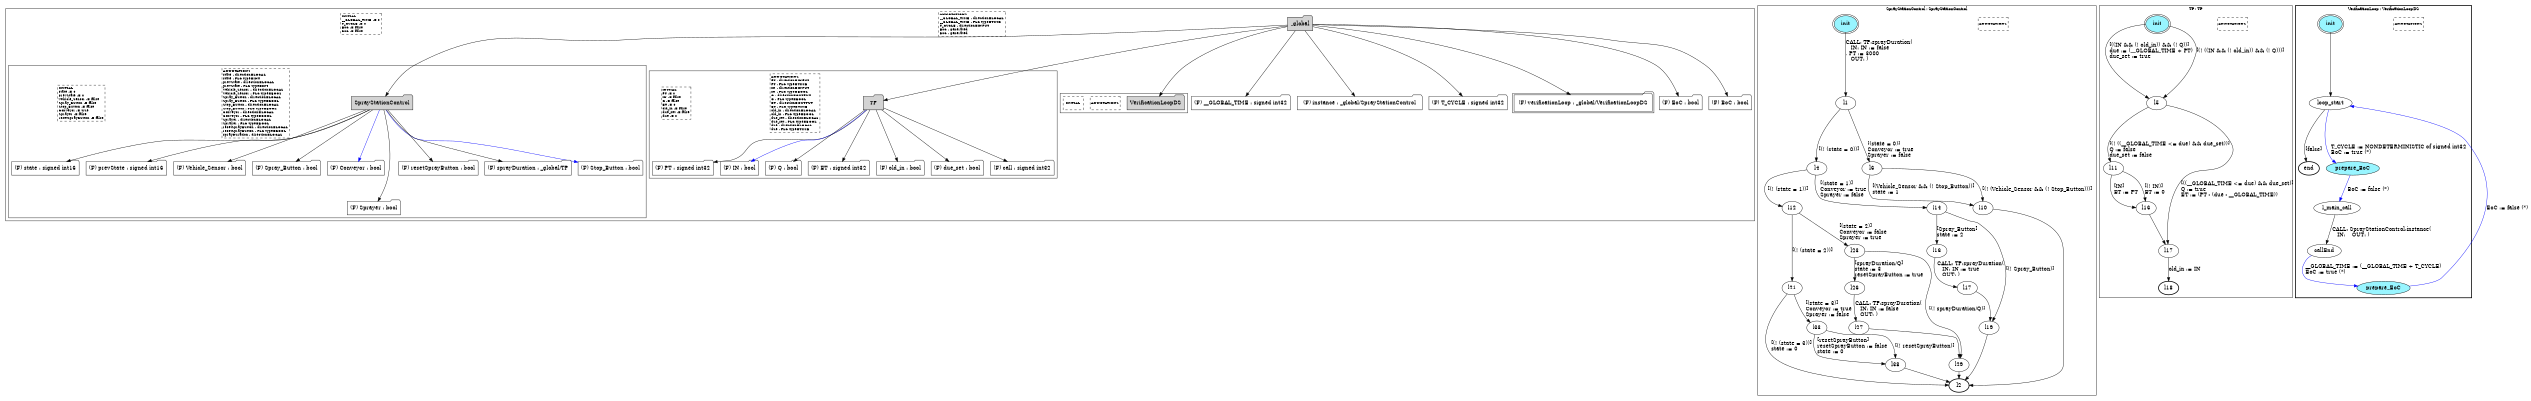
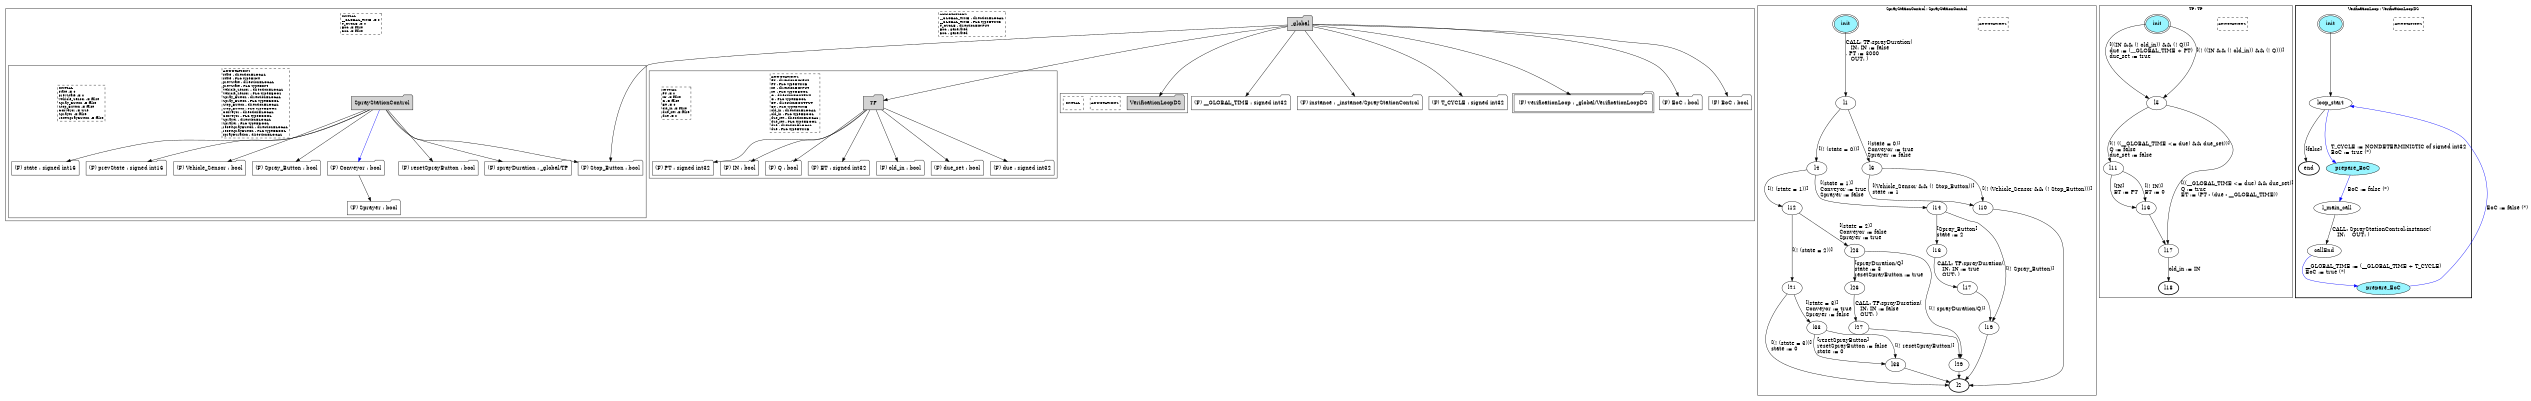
  digraph {
    node [shape=ellipse style=filled fillcolor=white]
    edge [color=black]
    n1 [label=SprayStationControl shape=folder fillcolor=""]
    n2 [label="(F) state : signed int16" shape=folder]
    n3 [label="(F) prevState : signed int16" shape=folder]
    n4 [label="(F) Vehicle_Sensor : bool" shape=folder]
    n5 [label="(F) Spray_Button : bool" shape=folder]
    n6 [label="(F) Stop_Button : bool" shape=folder]
    n7 [label="(F) Conveyor : bool" shape=folder]
    n8 [label="(F) Sprayer : bool" shape=folder]
    n9 [label="(F) resetSprayButton : bool" shape=folder]
    n10 [label="(F) sprayDuration : _global/TP" shape=folder]
    n11 [fontsize=9 label="ANNOTATIONS\lstate : direction=LOCAL\lstate : PLC type=INT\lprevState : direction=LOCAL\lprevState : PLC type=INT\lVehicle_Sensor : direction=LOCAL\lVehicle_Sensor : PLC type=BOOL\lSpray_Button : direction=LOCAL\lSpray_Button : PLC type=BOOL\lStop_Button : direction=LOCAL\lStop_Button : PLC type=BOOL\lConveyor : direction=LOCAL\lConveyor : PLC type=BOOL\lSprayer : direction=LOCAL\lSprayer : PLC type=BOOL\lresetSprayButton : direction=LOCAL\lresetSprayButton : PLC type=BOOL\lsprayDuration : direction=LOCAL\l" margin="0.04,0.04" shape=rectangle style=dashed]
    n12 [fillcolor=lightyellow fontsize=9 label="INITIAL\lstate := 0\lprevState := 0\lVehicle_Sensor := false\lSpray_Button := false\lStop_Button := false\lConveyor := true\lSprayer := false\lresetSprayButton := false\l" margin="0.04,0.04" shape=rectangle style=dashed]
    n13 [label=TP shape=folder fillcolor=""]
    n14 [label="(F) PT : signed int32" shape=folder]
    n15 [label="(F) IN : bool" shape=folder]
    n16 [label="(F) Q : bool" shape=folder]
    n17 [label="(F) ET : signed int32" shape=folder]
    n18 [label="(F) old_in : bool" shape=folder]
    n19 [label="(F) due_set : bool" shape=folder]
-   n20 [label="(F) call : signed int32" shape=folder]
+   n20 [label="(F) due : signed int32" shape=folder]
    n21 [fontsize=9 label="ANNOTATIONS\lPT : direction=INPUT\lPT : PLC type=TIME\lIN : direction=INPUT\lIN : PLC type=BOOL\lQ : direction=OUTPUT\lQ : PLC type=BOOL\lET : direction=OUTPUT\lET : PLC type=TIME\lold_in : direction=LOCAL\lold_in : PLC type=BOOL\ldue_set : direction=LOCAL\ldue_set : PLC type=BOOL\ldue : direction=LOCAL\ldue : PLC type=TIME\l" margin="0.04,0.04" shape=rectangle style=dashed]
    n22 [fillcolor=lightyellow fontsize=9 label="INITIAL\lPT := 0\lIN := false\lQ := false\lET := 0\lold_in := false\ldue_set := false\ldue := 0\l" margin="0.04,0.04" shape=rectangle style=dashed]
    n23 [label=VerificationLoopDS shape=folder fillcolor=""]
    n24 [fontsize=9 label=ANNOTATIONS margin="0.04,0.04" shape=rectangle style=dashed]
    n25 [fillcolor=lightyellow fontsize=9 label=INITIAL margin="0.04,0.04" shape=rectangle style=dashed]
    n26 [label=_global shape=folder fillcolor=""]
    n27 [label="(F) __GLOBAL_TIME : signed int32" shape=folder]
-   n28 [label="(F) instance : _global/SprayStationControl" shape=folder]
+   n28 [label="(F) instance : _instance/SprayStationControl" shape=folder]
    n29 [label="(F) T_CYCLE : signed int32" shape=folder]
    n30 [label="(F) verificationLoop : _global/VerificationLoopDS" peripheries=2 shape=folder]
    n31 [label="(F) EoC : bool" shape=folder]
    n32 [label="(F) BoC : bool" shape=folder]
    n33 [fontsize=9 label="ANNOTATIONS\l__GLOBAL_TIME : direction=LOCAL\l__GLOBAL_TIME : PLC type=TIME\lT_CYCLE : direction=INPUT\lEoC : generated\lBoC : generated\l" margin="0.04,0.04" shape=rectangle style=dashed]
    n34 [fillcolor=lightyellow fontsize=9 label="INITIAL\l__GLOBAL_TIME := 0\lT_CYCLE := 0\lEoC := false\lBoC := false\l" margin="0.04,0.04" shape=rectangle style=dashed]
    n35 [fontsize=9 label=ANNOTATIONS margin="0.04,0.04" shape=rectangle style=dashed]
    n36 [color=black fillcolor=cadetblue1 label=init peripheries=2]
    n37 [color=black label=l1]
    n38 [color=black label=l4]
    n39 [color=black label=l6]
    n40 [color=black label=l2 style=bold]
    n41 [color=black label=l12]
    n42 [color=black label=l14]
    n43 [color=black label=l10]
    n44 [color=black label=l21]
    n45 [color=black label=l23]
    n46 [color=black label=l16]
    n47 [color=black label=l19]
    n48 [color=black label=l17]
    n49 [color=black label=l33]
    n50 [color=black label=l26]
    n51 [color=black label=l29]
    n52 [color=black label=l27]
    n53 [color=black label=l38]
    n54 [fontsize=9 label=ANNOTATIONS margin="0.04,0.04" shape=rectangle style=dashed]
    n55 [color=black fillcolor=cadetblue1 label=init peripheries=2]
    n56 [color=black label=l5]
    n57 [color=black label=l11]
    n58 [color=black label=l17]
    n59 [color=black label=l16]
    n60 [color=black label=l18 style=bold]
    n61 [fontsize=9 label=ANNOTATIONS margin="0.04,0.04" shape=rectangle style=dashed]
    n62 [color=black fillcolor=cadetblue1 label=init peripheries=2]
    n63 [color=black label=loop_start]
    n64 [color=black fillcolor=cadetblue1 label=end style=bold]
    n65 [color=black fillcolor=cadetblue1 label=prepare_BoC]
    n66 [color=black label=l_main_call]
    n67 [color=black label=callEnd]
    n68 [color=black fillcolor=cadetblue1 label=prepare_EoC]
    subgraph cluster_1 {
      n26
      n27
      n28
      n29
      n30
      n31
      n32
      n33
      n34
      subgraph cluster_2 {
        n1
        n2
        n3
        n4
        n5
        n6
        n7
        n8
        n9
        n10
        n11
        n12
      }
      subgraph cluster_3 {
        n13
        n14
        n15
        n16
        n17
        n18
        n19
        n20
        n21
        n22
      }
      subgraph cluster_4 {
        n23
        n24
        n25
      }
    }
    subgraph cluster_5 {
      color=black
      fontsize=10
      label="TP : TP"
      ranksep=0.4
      n54
      n55
      n56
      n57
      n58
      n59
      n60
    }
    subgraph cluster_6 {
      color=black
      fontsize=10
      label="SprayStationControl : SprayStationControl"
      ranksep=0.4
      n35
      n36
      n37
      n38
      n39
      n40
      n41
      n42
      n43
      n44
      n45
      n46
      n47
      n48
      n49
      n50
      n51
      n52
      n53
    }
    subgraph cluster_7 {
      color=black
      fontsize=10
      label="VerificationLoop : VerificationLoopDS"
      ranksep=0.4
      style=bold
      n61
      n62
      n63
      n64
      n65
      n66
      n67
      n68
    }
    n1 -> n2 [color=""]
    n1 -> n3 [color=""]
    n1 -> n4 [color=""]
    n1 -> n5 [color=""]
-   n1 -> n6 [color=blue]
+   n1 -> n6 [color=""]
    n1 -> n7 [color=blue]
-   n1 -> n8 [color=""]
+   n7 -> n8 [color=""]
    n1 -> n9 [color=""]
    n1 -> n10 [color=""]
    n13 -> n14 [color=""]
-   n13 -> n15 [color=blue]
+   n13 -> n15 [color=""]
    n13 -> n16 [color=""]
    n13 -> n17 [color=""]
    n13 -> n18 [color=""]
    n13 -> n19 [color=""]
    n13 -> n20 [color=""]
-   n26 -> n1 [color=""]
+   n26 -> n6 [color=""]
    n26 -> n13 [color=""]
    n26 -> n23 [color=""]
    n26 -> n27 [color=""]
    n26 -> n28 [color=""]
    n26 -> n29 [color=""]
    n26 -> n30 [color=""]
    n26 -> n31 [color=""]
    n26 -> n32 [color=""]
    n36 -> n37 [label="CALL: TP:sprayDuration(\l   IN: IN := false\l, PT := 3000\l   OUT: )\l"]
    n37 -> n38 [label="[(! (state = 0))]"]
    n37 -> n39 [label="[(state = 0)]\lConveyor := true\lSprayer := false\l"]
    n38 -> n41 [label="[(! (state = 1))]"]
    n38 -> n42 [label="[(state = 1)]\lConveyor := true\lSprayer := false\l"]
    n39 -> n43 [label="[(Vehicle_Sensor && (! Stop_Button))]\lstate := 1\l"]
    n39 -> n43 [label="[(! (Vehicle_Sensor && (! Stop_Button)))]"]
    n41 -> n44 [label="[(! (state = 2))]"]
    n41 -> n45 [label="[(state = 2)]\lConveyor := false\lSprayer := true\l"]
    n42 -> n46 [label="[Spray_Button]\lstate := 2\l"]
    n42 -> n47 [label="[(! Spray_Button)]"]
    n43 -> n40
    n44 -> n40 [label="[(! (state = 3))]\lstate := 0\l"]
    n44 -> n49 [label="[(state = 3)]\lConveyor := true\lSprayer := false\l"]
    n45 -> n50 [label="[sprayDuration/Q]\lstate := 3\lresetSprayButton := true\l"]
    n45 -> n51 [label="[(! sprayDuration/Q)]"]
    n46 -> n48 [label="CALL: TP:sprayDuration(\l   IN: IN := true\l   OUT: )\l"]
    n47 -> n40
    n48 -> n47
    n49 -> n53 [label="[resetSprayButton]\lresetSprayButton := false\lstate := 0\l"]
    n49 -> n53 [label="[(! resetSprayButton)]"]
    n50 -> n52 [label="CALL: TP:sprayDuration(\l   IN: IN := false\l   OUT: )\l"]
    n51 -> n40
    n52 -> n51
    n53 -> n40
    n55 -> n56 [label="[((IN && (! old_in)) && (! Q))]\ldue := (__GLOBAL_TIME + PT)\ldue_set := true\l"]
    n55 -> n56 [label="[(! ((IN && (! old_in)) && (! Q)))]"]
    n56 -> n57 [label="[(! ((__GLOBAL_TIME <= due) && due_set))]\lQ := false\ldue_set := false\l"]
    n56 -> n58 [label="[((__GLOBAL_TIME <= due) && due_set)]\lQ := true\lET := (PT - (due - __GLOBAL_TIME))\l"]
    n57 -> n59 [label="[IN]\lET := PT\l"]
    n57 -> n59 [label="[(! IN)]\lET := 0\l"]
    n58 -> n60 [label="old_in := IN"]
    n59 -> n58
    n62 -> n63
    n63 -> n64 [label="[false]"]
    n63 -> n65 [color=blue label="T_CYCLE := NONDETERMINISTIC of signed int32\lBoC := true (*)\l"]
    n65 -> n66 [color=blue label="BoC := false (*)"]
    n66 -> n67 [label="CALL: SprayStationControl:instance(\l   IN:    OUT: )\l"]
    n67 -> n68 [color=blue label="__GLOBAL_TIME := (__GLOBAL_TIME + T_CYCLE)\lEoC := true (*)\l"]
    n68 -> n63 [color=blue label="EoC := false (*)"]
  }
